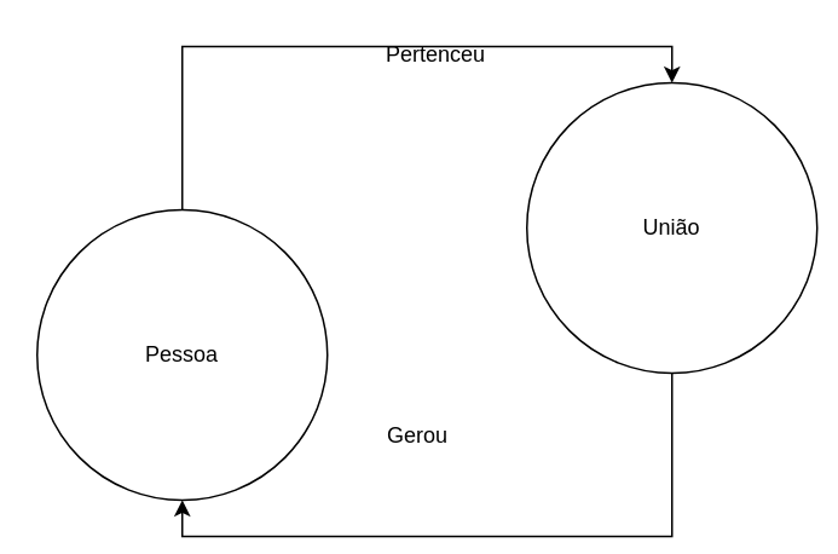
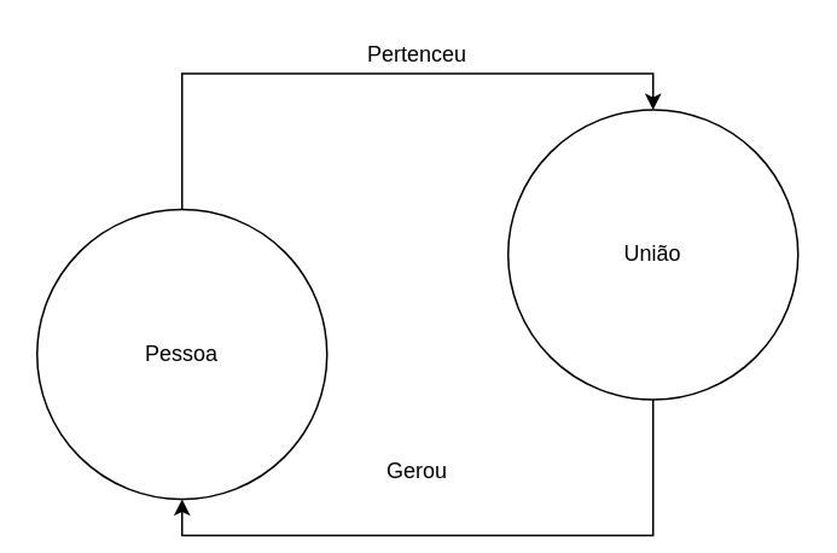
  <mxCell id="0" />
  <mxCell id="1" parent="0" />
  <mxCell id="2" style="edgeStyle=orthogonalEdgeStyle;rounded=0;orthogonalLoop=1;jettySize=auto;html=1;entryX=0.5;entryY=0;entryDx=0;entryDy=0;exitX=0.5;exitY=0;exitDx=0;exitDy=0;jumpStyle=none;" parent="1" source="3" target="5" edge="1"><mxGeometry relative="1" as="geometry" /></mxCell>
  <mxCell id="3" value="Pessoa" style="ellipse;whiteSpace=wrap;html=1;fillColor=none;" parent="1" vertex="1"><mxGeometry x="20" y="115" width="160" height="160" as="geometry" /></mxCell>
  <mxCell id="4" style="edgeStyle=orthogonalEdgeStyle;rounded=0;orthogonalLoop=1;jettySize=auto;html=1;entryX=0.5;entryY=1;entryDx=0;entryDy=0;exitX=0.5;exitY=1;exitDx=0;exitDy=0;" parent="1" source="5" target="3" edge="1"><mxGeometry relative="1" as="geometry" /></mxCell>
- <mxCell id="5" value="União" style="ellipse;whiteSpace=wrap;html=1;fillColor=none;" parent="1" vertex="1"><mxGeometry x="290" y="45" width="160" height="160" as="geometry" /></mxCell>
- <mxCell id="6" value="Gerou" style="text;html=1;strokeColor=none;fillColor=none;align=center;verticalAlign=middle;whiteSpace=wrap;overflow=hidden;" parent="1" vertex="1"><mxGeometry x="190" y="230" width="80" height="20" as="geometry" /></mxCell>
- <mxCell id="7" value="Pertenceu" style="text;html=1;strokeColor=none;fillColor=none;align=center;verticalAlign=middle;whiteSpace=wrap;overflow=hidden;" parent="1" vertex="1"><mxGeometry x="200" y="20" width="80" height="20" as="geometry" /></mxCell>
+ <mxCell id="5" value="União" style="ellipse;whiteSpace=wrap;html=1;fillColor=none;" parent="1" vertex="1"><mxGeometry x="280" y="60" width="160" height="160" as="geometry" /></mxCell>
+ <mxCell id="6" value="Gerou" style="text;html=1;strokeColor=none;fillColor=none;align=center;verticalAlign=middle;whiteSpace=wrap;overflow=hidden;" parent="1" vertex="1"><mxGeometry x="190" y="250" width="80" height="20" as="geometry" /></mxCell>
+ <mxCell id="7" value="Pertenceu" style="text;html=1;strokeColor=none;fillColor=none;align=center;verticalAlign=middle;whiteSpace=wrap;overflow=hidden;" parent="1" vertex="1"><mxGeometry x="190" y="20" width="80" height="20" as="geometry" /></mxCell>
